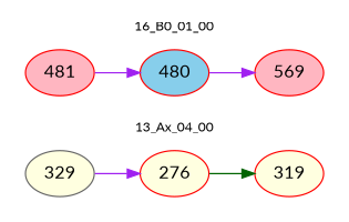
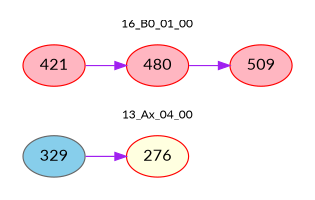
  digraph {
    fontname=Lato
    rankdir=LR
    node [color=red fillcolor=skyblue fontname=Lato style=filled]
    edge [color=purple fontname=Lato]
-   n1 [color=gray40 fillcolor=lightyellow label=329]
+   n1 [color=gray40 label=329]
    n2 [fillcolor=lightyellow label=276]
-   n3 [fillcolor=lightyellow label=319]
-   n4 [fillcolor=lightpink label=481]
-   n5 [label=480]
-   n6 [fillcolor=lightpink label=569]
+   n4 [fillcolor=lightpink label=421]
+   n5 [fillcolor=lightpink label=480]
+   n6 [fillcolor=lightpink label=509]
    subgraph cluster_1 {
      color=white
      fontsize=10
      label="13_Ax_04_00"
      n1
      n2
-     n3
    }
    subgraph cluster_2 {
      color=white
      fontsize=10
      label="16_B0_01_00"
      n4
      n5
      n6
    }
    n1 -> n2
-   n2 -> n3 [color=darkgreen]
    n4 -> n5
    n5 -> n6
  }
